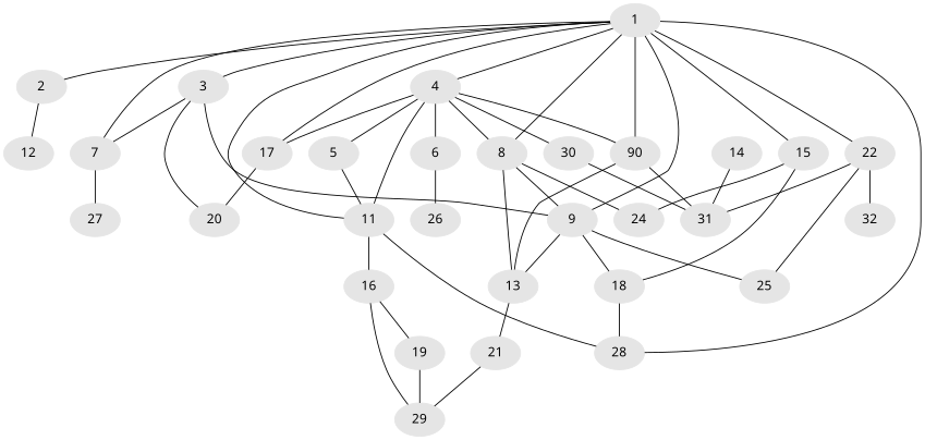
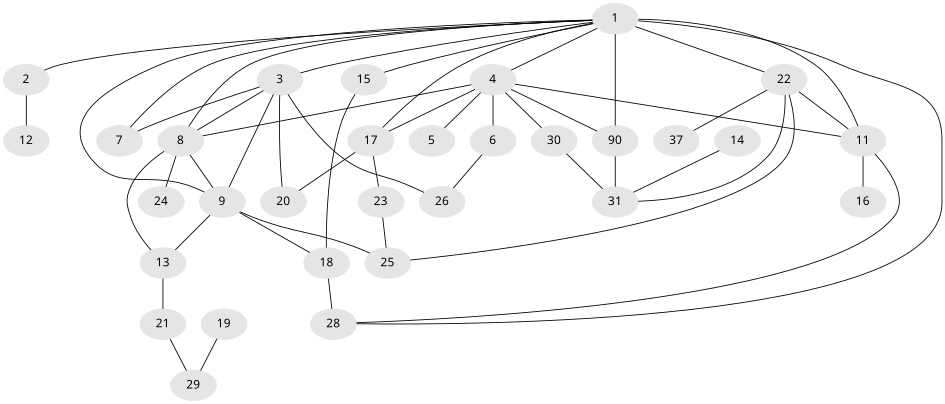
  graph {
    fontname="Noto Sans"
    node [color=gray90 fontname="Noto Sans" style=filled]
    edge [fontname="Noto Sans" weight=1.0]
    1
    2
    3
    4
    7
    8
    9
    n8 [label=90]
    11
    15
    17
    22
    28
    12
    20
    26
    5
    6
    30
-   27
    13
    24
    18
    25
    31
    16
-   32
+   23
+   32 [label=37]
    14
    21
    19
    29
    1 -- 2
    1 -- 3 [weight=3.0]
    1 -- 4
    1 -- 7
    1 -- 8 [weight=2.0]
    1 -- 9
    1 -- n8 [weight=11.0]
    1 -- 11
    1 -- 15
    1 -- 17
    1 -- 22
    1 -- 28
    2 -- 12
    3 -- 7
+   3 -- 8
    3 -- 9 [weight=2.0]
    3 -- 20
+   3 -- 26 [weight=2.0]
    4 -- 8
    4 -- n8
    4 -- 11
    4 -- 17
    4 -- 5
    4 -- 6 [weight=6.0]
    4 -- 30
-   7 -- 27 [weight=3.0]
    8 -- 9
    8 -- 13
    8 -- 24 [weight=2.0]
    9 -- 13
    9 -- 18
    9 -- 25
-   n8 -- 13
    n8 -- 31
    11 -- 28
    11 -- 16 [weight=3.0]
-   15 -- 24
    15 -- 18
    17 -- 20
+   17 -- 23
    22 -- 25
    22 -- 31
    22 -- 32
-   5 -- 11
+   22 -- 11
    6 -- 26
    30 -- 31 [weight=2.0]
    13 -- 21
    18 -- 28 [weight=2.0]
-   16 -- 19
-   16 -- 29
+   23 -- 25 [weight=2.0]
    14 -- 31
    21 -- 29
    19 -- 29
  }
